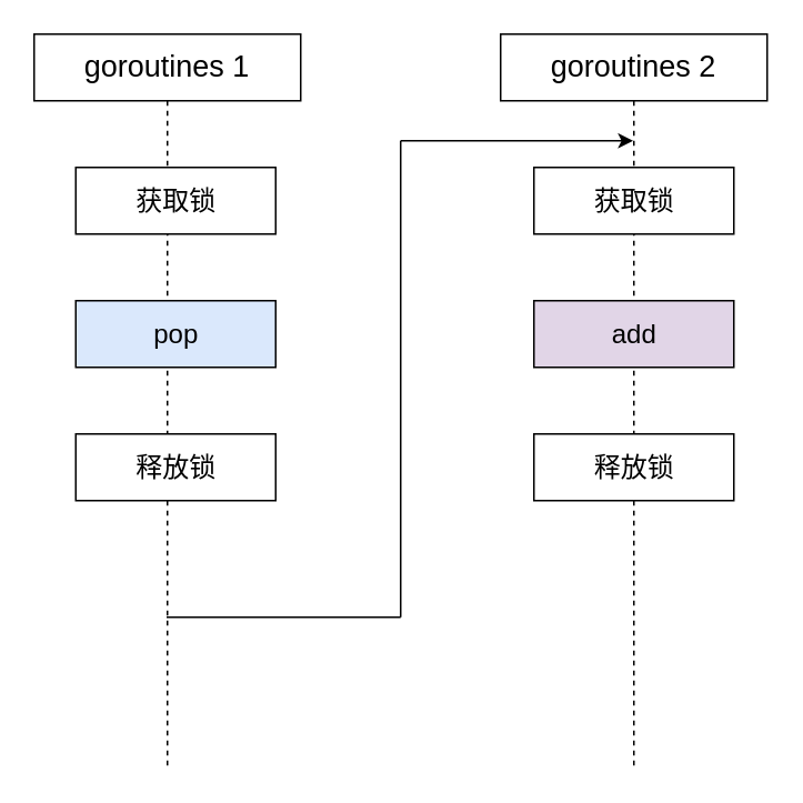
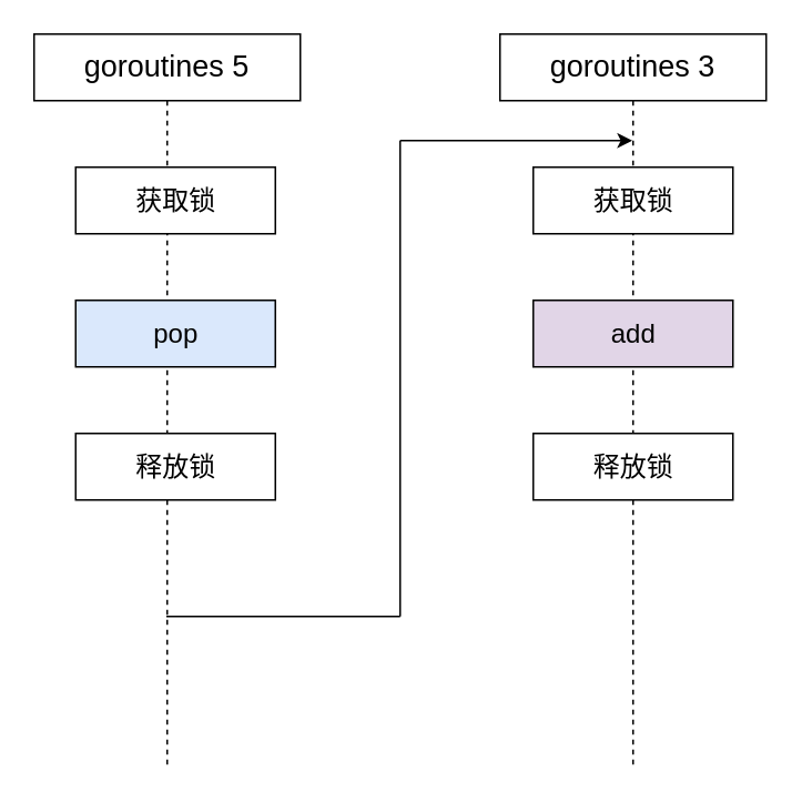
  <mxCell id="0" />
  <mxCell id="1" parent="0" />
- <mxCell id="2" value="&lt;span style=&quot;font-size: 18px&quot;&gt;goroutines 1&lt;/span&gt;" style="shape=umlLifeline;perimeter=lifelinePerimeter;whiteSpace=wrap;html=1;container=1;collapsible=0;recursiveResize=0;outlineConnect=0;" vertex="1" parent="1"><mxGeometry x="20" y="20" width="160" height="440" as="geometry" /></mxCell>
- <mxCell id="3" value="&lt;span style=&quot;font-size: 18px&quot;&gt;goroutines 2&lt;/span&gt;" style="shape=umlLifeline;perimeter=lifelinePerimeter;whiteSpace=wrap;html=1;container=1;collapsible=0;recursiveResize=0;outlineConnect=0;" vertex="1" parent="1"><mxGeometry x="300" y="20" width="160" height="440" as="geometry" /></mxCell>
+ <mxCell id="2" value="&lt;span style=&quot;font-size: 18px&quot;&gt;goroutines 5&lt;/span&gt;" style="shape=umlLifeline;perimeter=lifelinePerimeter;whiteSpace=wrap;html=1;container=1;collapsible=0;recursiveResize=0;outlineConnect=0;" vertex="1" parent="1"><mxGeometry x="20" y="20" width="160" height="440" as="geometry" /></mxCell>
+ <mxCell id="3" value="&lt;span style=&quot;font-size: 18px&quot;&gt;goroutines 3&lt;/span&gt;" style="shape=umlLifeline;perimeter=lifelinePerimeter;whiteSpace=wrap;html=1;container=1;collapsible=0;recursiveResize=0;outlineConnect=0;" vertex="1" parent="1"><mxGeometry x="300" y="20" width="160" height="440" as="geometry" /></mxCell>
  <mxCell id="4" value="&lt;font style=&quot;font-size: 16px&quot;&gt;获取锁&lt;/font&gt;" style="html=1;points=[];perimeter=orthogonalPerimeter;" vertex="1" parent="1"><mxGeometry x="45" y="100" width="120" height="40" as="geometry" /></mxCell>
  <mxCell id="5" value="&lt;font style=&quot;font-size: 16px&quot;&gt;释放锁&lt;/font&gt;" style="html=1;points=[];perimeter=orthogonalPerimeter;" vertex="1" parent="1"><mxGeometry x="45" y="260" width="120" height="40" as="geometry" /></mxCell>
  <mxCell id="6" value="&lt;span style=&quot;font-size: 16px&quot;&gt;pop&lt;/span&gt;" style="html=1;points=[];perimeter=orthogonalPerimeter;fillColor=#dae8fc;" vertex="1" parent="1"><mxGeometry x="45" y="180" width="120" height="40" as="geometry" /></mxCell>
  <mxCell id="7" value="&lt;span style=&quot;font-size: 16px&quot;&gt;add&lt;/span&gt;" style="html=1;points=[];perimeter=orthogonalPerimeter;fillColor=#e1d5e7;" vertex="1" parent="1"><mxGeometry x="320" y="180" width="120" height="40" as="geometry" /></mxCell>
  <mxCell id="8" value="&lt;font style=&quot;font-size: 16px&quot;&gt;获取锁&lt;/font&gt;" style="html=1;points=[];perimeter=orthogonalPerimeter;" vertex="1" parent="1"><mxGeometry x="320" y="100" width="120" height="40" as="geometry" /></mxCell>
  <mxCell id="9" value="&lt;font style=&quot;font-size: 16px&quot;&gt;释放锁&lt;/font&gt;" style="html=1;points=[];perimeter=orthogonalPerimeter;" vertex="1" parent="1"><mxGeometry x="320" y="260" width="120" height="40" as="geometry" /></mxCell>
  <mxCell id="10" value="" style="endArrow=none;html=1;" edge="1" parent="1" source="2"><mxGeometry width="50" height="50" relative="1" as="geometry"><mxPoint x="170" y="580" as="sourcePoint" /><mxPoint x="240" y="370" as="targetPoint" /></mxGeometry></mxCell>
  <mxCell id="11" value="" style="endArrow=none;html=1;" edge="1" parent="1"><mxGeometry width="50" height="50" relative="1" as="geometry"><mxPoint x="240" y="84" as="sourcePoint" /><mxPoint x="240" y="370" as="targetPoint" /></mxGeometry></mxCell>
  <mxCell id="12" value="" style="endArrow=classic;html=1;" edge="1" parent="1"><mxGeometry width="50" height="50" relative="1" as="geometry"><mxPoint x="240" y="84" as="sourcePoint" /><mxPoint x="379.5" y="84" as="targetPoint" /></mxGeometry></mxCell>
